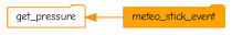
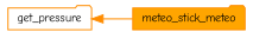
  digraph {
    rankdir=LR
    fontname="Comic Neue"
    node [color=darkorange fontname="Comic Neue" fontsize=10 shape=folder style=filled]
    n1 [fillcolor=white fontcolor=black height=0.2 label=get_pressure width=0.4]
-   n2 [fillcolor=orange height=0.2 label=meteo_stick_event width=0.4]
+   n2 [fillcolor=orange height=0.2 label=meteo_stick_meteo width=0.4]
    n1 -> n2 [color=darkorange dir=back fontname="Comic Neue" fontsize=10 labelfontname=FreeSans labelfontsize=10 style=solid]
  }
